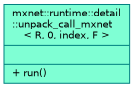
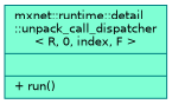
  digraph {
-   n1 [color=teal fillcolor=aquamarine fontcolor=black fontname=Helvetica fontsize=10 height=0.2 label="{mxnet::runtime::detail\l::unpack_call_mxnet\l\< R, 0, index, F \>\n||+ run()\l}" shape=record style=filled width=0.4]
+   n1 [color=teal fillcolor=aquamarine fontcolor=black fontname=Helvetica fontsize=10 height=0.2 label="{mxnet::runtime::detail\l::unpack_call_dispatcher\l\< R, 0, index, F \>\n||+ run()\l}" shape=record style=filled width=0.4]
  }
